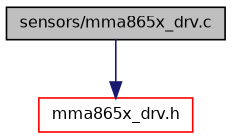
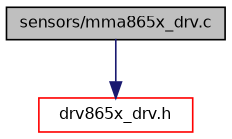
  digraph {
    node [fontname=Helvetica fontsize=10 shape=record style=filled]
    n1 [color=black fillcolor=grey75 fontcolor=black height=0.2 label="sensors/mma865x_drv.c" width=0.4]
-   n2 [color=red fillcolor=white height=0.2 label="mma865x_drv.h" width=0.4]
+   n2 [color=red fillcolor=white height=0.2 label="drv865x_drv.h" width=0.4]
    n1 -> n2 [color=midnightblue fontname=Helvetica fontsize=10 labelfontname=Helvetica labelfontsize=10 style=solid]
  }
